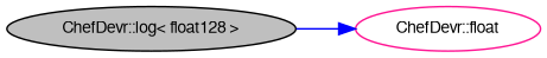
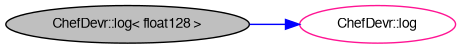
  digraph {
    rankdir=LR
    node [fontname=FreeSans fontsize=10 shape=ellipse style=filled]
    n1 [color=black fillcolor=grey75 fontcolor=black height=0.2 label="ChefDevr::log\< float128 \>" width=0.4]
-   n2 [color=deeppink fillcolor=white height=0.2 label="ChefDevr::float" width=0.4]
+   n2 [color=deeppink fillcolor=white height=0.2 label="ChefDevr::log" width=0.4]
    n1 -> n2 [color=blue fontname=FreeSans fontsize=10 labelfontname=FreeSans labelfontsize=10 style=solid]
  }
